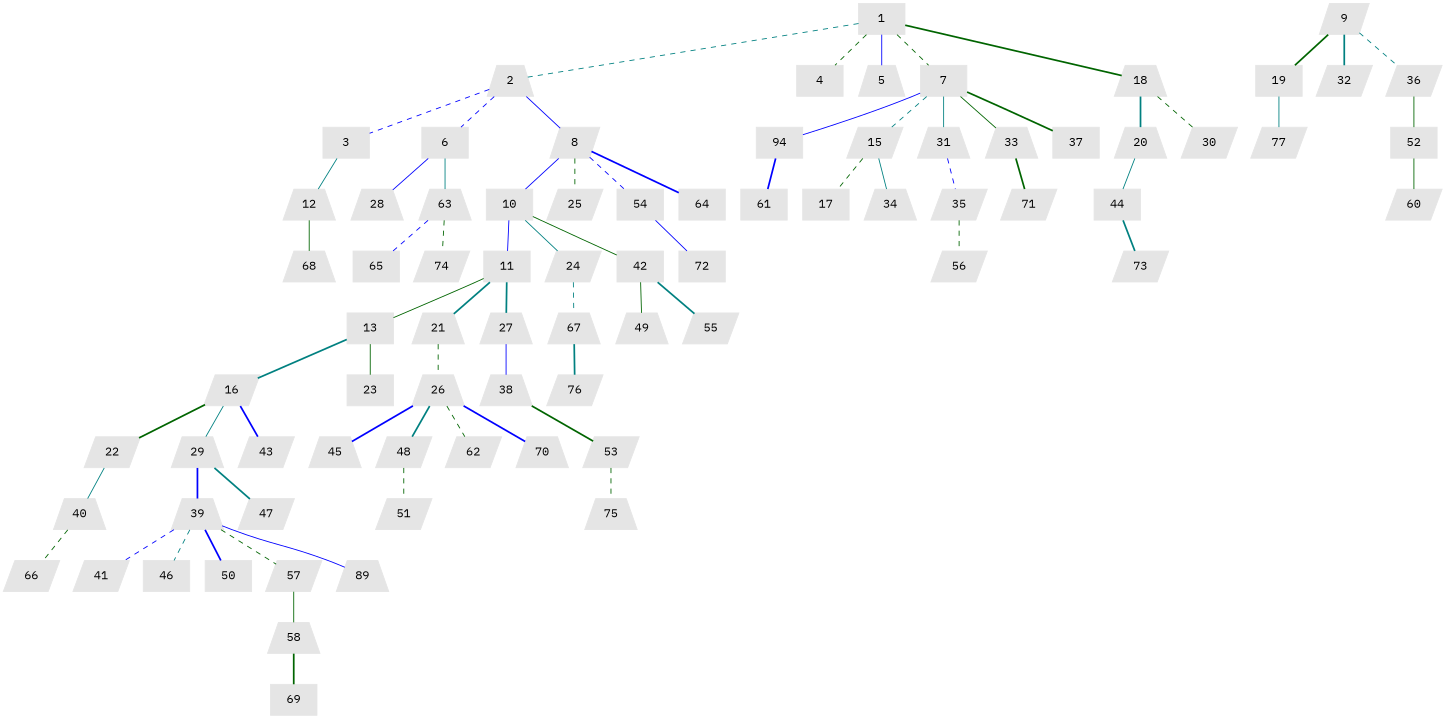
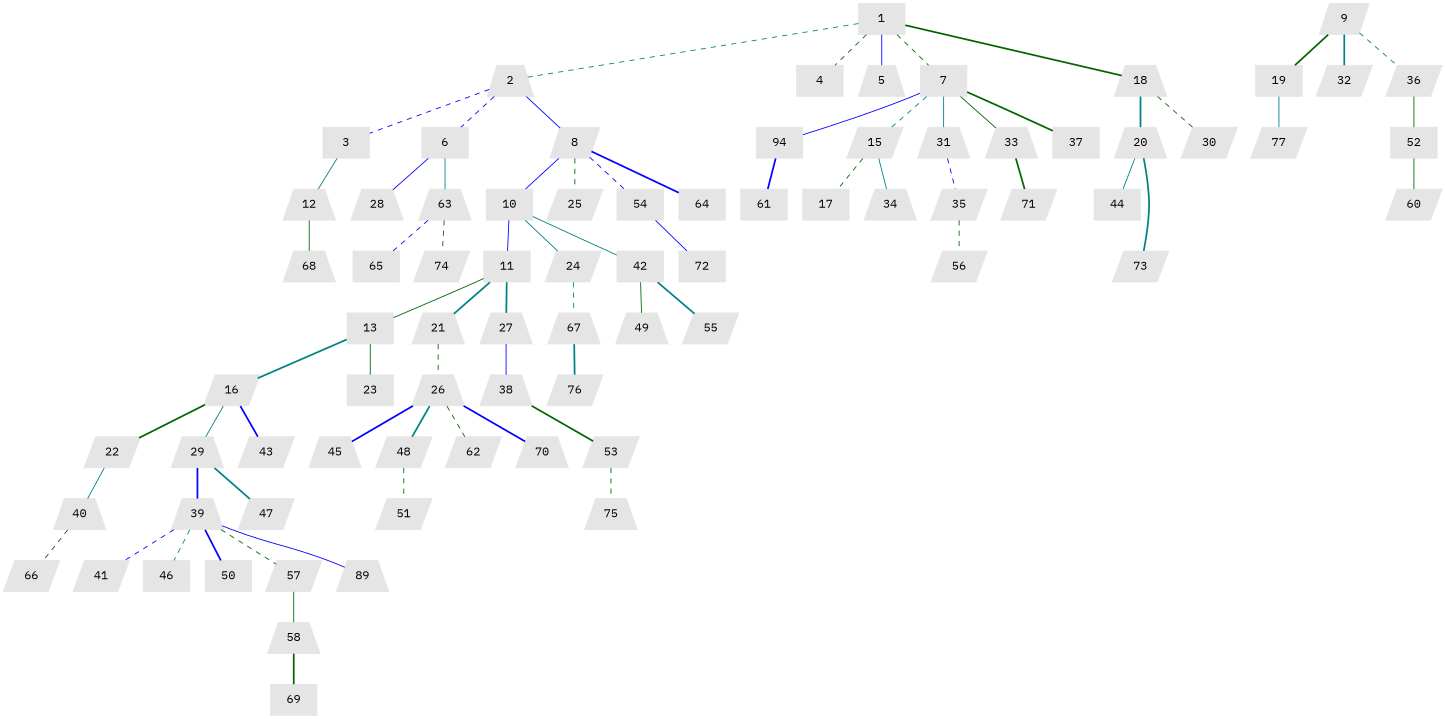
  graph {
    fontname="IBM Plex Mono"
    node [color=gray90 fontname="IBM Plex Mono" shape=parallelogram style=filled]
    edge [color=darkgreen fontname="IBM Plex Mono" style=solid]
    1 [shape=box]
    2 [shape=trapezium]
    4 [shape=box]
    5 [shape=trapezium]
    7 [shape=box]
    18 [shape=trapezium]
    3 [shape=box]
    6 [shape=box]
    8
    n10 [label=94 shape=box]
    15
    31 [shape=trapezium]
    33 [shape=trapezium]
    37 [shape=box]
    20 [shape=trapezium]
    30
    12 [shape=trapezium]
    28 [shape=trapezium]
    63 [shape=trapezium]
    10 [shape=box]
    25
    54 [shape=box]
    64 [shape=box]
    68 [shape=trapezium]
    65 [shape=box]
    74
    61 [shape=box]
    17 [shape=box]
    34 [shape=trapezium]
    35
    71
    19 [shape=box]
    9
    32
    36
    11 [shape=box]
    24
    42 [shape=box]
    72 [shape=box]
    77
    52 [shape=box]
    13 [shape=box]
    21 [shape=trapezium]
    27 [shape=trapezium]
    67 [shape=trapezium]
    49 [shape=trapezium]
    55
    16
    23 [shape=box]
    26 [shape=trapezium]
    38 [shape=trapezium]
    22
    29 [shape=trapezium]
    43
    40 [shape=trapezium]
    39 [shape=trapezium]
    47
    44 [shape=box]
    73
    45 [shape=trapezium]
    48
    62
    70 [shape=trapezium]
    66
    76
    51
    53
    41
    46 [shape=box]
    50 [shape=box]
    57
    n72 [label=89 shape=trapezium]
    56
    60
    75 [shape=trapezium]
    58 [shape=trapezium]
    69 [shape=box]
    1 -- 2 [color=teal style=dashed]
    1 -- 4 [style=dashed]
    1 -- 5 [color=blue]
    1 -- 7 [style=dashed]
    1 -- 18 [style=bold]
    2 -- 3 [color=blue style=dashed]
    2 -- 6 [color=blue style=dashed]
    2 -- 8 [color=blue]
    7 -- n10 [color=blue]
    7 -- 15 [color=teal style=dashed]
    7 -- 31 [color=teal]
    7 -- 33
    7 -- 37 [style=bold]
    18 -- 20 [color=teal style=bold]
    18 -- 30 [style=dashed]
    3 -- 12 [color=teal]
    6 -- 28 [color=blue]
    6 -- 63 [color=teal]
    8 -- 10 [color=blue]
    8 -- 25 [style=dashed]
    8 -- 54 [color=blue style=dashed]
    8 -- 64 [color=blue style=bold]
    n10 -- 61 [color=blue style=bold]
    15 -- 17 [style=dashed]
    15 -- 34 [color=teal]
    31 -- 35 [color=blue style=dashed]
    33 -- 71 [style=bold]
    20 -- 44 [color=teal]
    12 -- 68
    63 -- 65 [color=blue style=dashed]
    63 -- 74 [style=dashed]
    10 -- 11 [color=blue]
    10 -- 24 [color=teal]
-   10 -- 42
+   10 -- 42 [color=teal]
    54 -- 72 [color=blue]
    35 -- 56 [style=dashed]
    19 -- 77 [color=teal]
    9 -- 19 [style=bold]
    9 -- 32 [color=teal style=bold]
    9 -- 36 [color=teal style=dashed]
    36 -- 52
    11 -- 13
    11 -- 21 [color=teal style=bold]
    11 -- 27 [color=teal style=bold]
    24 -- 67 [color=teal style=dashed]
    42 -- 49
    42 -- 55 [color=teal style=bold]
    52 -- 60
    13 -- 16 [color=teal style=bold]
    13 -- 23
    21 -- 26 [style=dashed]
    27 -- 38 [color=blue]
    67 -- 76 [color=teal style=bold]
    16 -- 22 [style=bold]
    16 -- 29 [color=teal]
    16 -- 43 [color=blue style=bold]
    26 -- 45 [color=blue style=bold]
    26 -- 48 [color=teal style=bold]
    26 -- 62 [style=dashed]
    26 -- 70 [color=blue style=bold]
    38 -- 53 [style=bold]
    22 -- 40 [color=teal]
    29 -- 39 [color=blue style=bold]
    29 -- 47 [color=teal style=bold]
    40 -- 66 [style=dashed]
    39 -- 41 [color=blue style=dashed]
    39 -- 46 [color=teal style=dashed]
    39 -- 50 [color=blue style=bold]
    39 -- 57 [style=dashed]
    39 -- n72 [color=blue]
-   44 -- 73 [color=teal style=bold]
+   20 -- 73 [color=teal style=bold]
    48 -- 51 [style=dashed]
    53 -- 75 [style=dashed]
    57 -- 58
    58 -- 69 [style=bold]
  }
